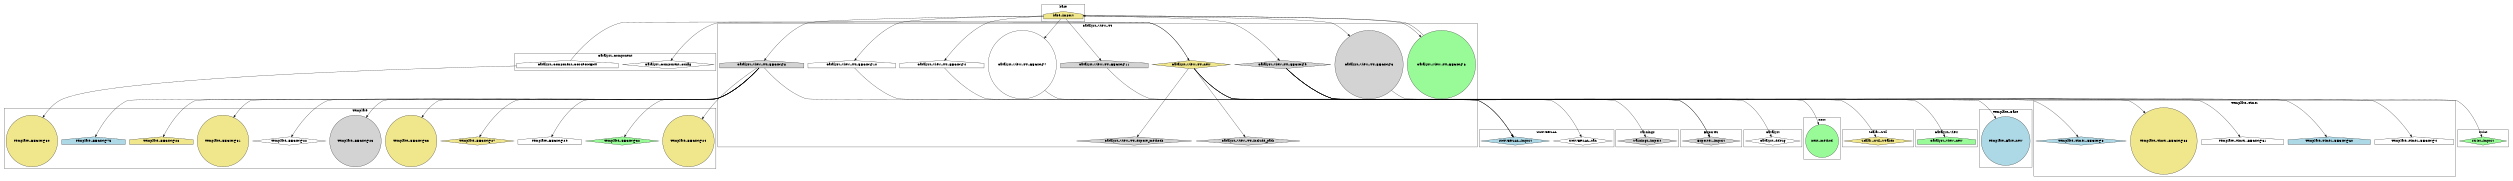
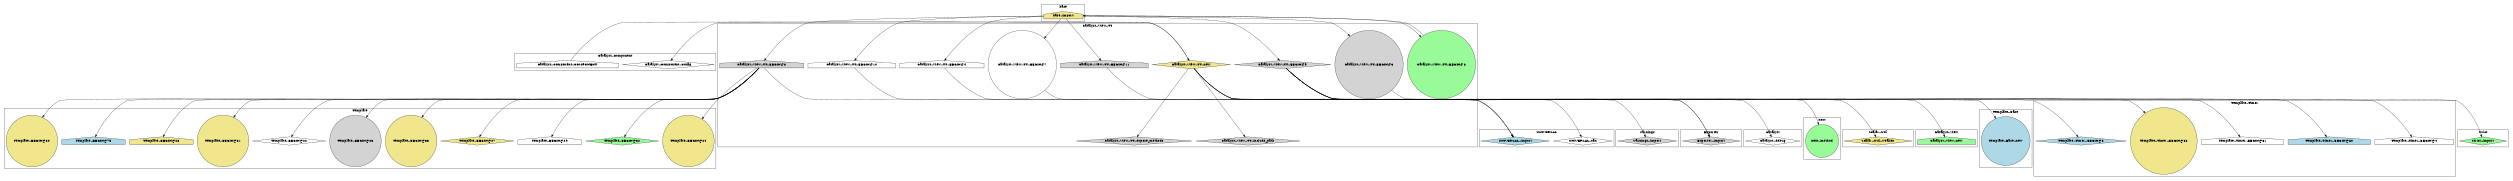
  digraph {
    node [fillcolor=white shape=diamond style=filled]
    "Catalyst::Component::COMPONENT" [shape=house]
    "Catalyst::Component::config"
    "Catalyst::debug"
    "next::method" [fillcolor=palegreen shape=circle]
    "Scalar::Util::weaken" [fillcolor=khaki]
    "UNIVERSAL::import" [fillcolor=lightblue]
    "UNIVERSAL::can"
    "warnings::import" [fillcolor=lightgrey]
    "Catalyst::View::TT::BEGIN@10" [shape=house]
    "Catalyst::View::TT::BEGIN@4" [shape=house]
    "Catalyst::View::TT::BEGIN@11" [fillcolor=lightgrey shape=house]
    "Catalyst::View::TT::BEGIN@8" [fillcolor=lightgrey shape=house]
    "Catalyst::View::TT::new" [fillcolor=khaki]
    "Catalyst::View::TT::BEGIN@6" [fillcolor=palegreen shape=circle]
    "Catalyst::View::TT::expose_methods" [fillcolor=lightgrey]
    "Catalyst::View::TT::BEGIN@9" [fillcolor=lightgrey]
    "Catalyst::View::TT::BEGIN@7" [shape=circle]
    "Catalyst::View::TT::BEGIN@3" [fillcolor=lightgrey shape=circle]
    "Catalyst::View::TT::include_path" [fillcolor=lightgrey]
    "base::import" [fillcolor=khaki shape=house]
    "Exporter::import" [fillcolor=lightgrey]
    "Catalyst::View::new" [fillcolor=palegreen shape=house]
    "Template::Base::new" [fillcolor=lightblue shape=circle]
    "Template::Timer::BEGIN@3" [fillcolor=lightblue]
    "Template::Timer::BEGIN@4" [shape=house]
    "Template::Timer::BEGIN@60" [fillcolor=lightblue shape=house]
    "Template::Timer::BEGIN@61" [shape=house]
    "Template::Timer::BEGIN@68" [fillcolor=khaki shape=circle]
    "strict::import" [fillcolor=palegreen]
    "Template::BEGIN@22"
    "Template::BEGIN@31" [fillcolor=khaki shape=circle]
    "Template::BEGIN@28" [fillcolor=khaki shape=house]
    n33 [fillcolor=lightblue label="Template::BEGIN@75" shape=house]
    "Template::BEGIN@24" [fillcolor=khaki shape=circle]
    "Template::BEGIN@32" [fillcolor=palegreen]
    "Template::BEGIN@29" [shape=house]
    "Template::BEGIN@27" [fillcolor=khaki]
    "Template::BEGIN@33" [fillcolor=khaki shape=circle]
    "Template::BEGIN@23" [fillcolor=lightgrey shape=circle]
    "Template::BEGIN@30" [fillcolor=khaki shape=circle]
    subgraph cluster_1 {
      label="Catalyst::Component"
      "Catalyst::Component::COMPONENT"
      "Catalyst::Component::config"
    }
    subgraph cluster_2 {
      label=Catalyst
      "Catalyst::debug"
    }
    subgraph cluster_3 {
      label=next
      "next::method"
    }
    subgraph cluster_4 {
      label="Scalar::Util"
      "Scalar::Util::weaken"
    }
    subgraph cluster_5 {
      label=UNIVERSAL
      "UNIVERSAL::import"
      "UNIVERSAL::can"
    }
    subgraph cluster_6 {
      label=warnings
      "warnings::import"
    }
    subgraph cluster_7 {
      label="Catalyst::View::TT"
      "Catalyst::View::TT::BEGIN@10"
      "Catalyst::View::TT::BEGIN@4"
      "Catalyst::View::TT::BEGIN@11"
      "Catalyst::View::TT::BEGIN@8"
      "Catalyst::View::TT::new"
      "Catalyst::View::TT::BEGIN@6"
      "Catalyst::View::TT::expose_methods"
      "Catalyst::View::TT::BEGIN@9"
      "Catalyst::View::TT::BEGIN@7"
      "Catalyst::View::TT::BEGIN@3"
      "Catalyst::View::TT::include_path"
    }
    subgraph cluster_8 {
      label=base
      "base::import"
    }
    subgraph cluster_9 {
      label=Exporter
      "Exporter::import"
    }
    subgraph cluster_10 {
      label="Catalyst::View"
      "Catalyst::View::new"
    }
    subgraph cluster_11 {
      label="Template::Base"
      "Template::Base::new"
    }
    subgraph cluster_12 {
      label="Template::Timer"
      "Template::Timer::BEGIN@3"
      "Template::Timer::BEGIN@4"
      "Template::Timer::BEGIN@60"
      "Template::Timer::BEGIN@61"
      "Template::Timer::BEGIN@68"
    }
    subgraph cluster_13 {
      label="strict"
      "strict::import"
    }
    subgraph cluster_14 {
      label=Template
      "Template::BEGIN@22"
      "Template::BEGIN@31"
      "Template::BEGIN@28"
      n33
      "Template::BEGIN@24"
      "Template::BEGIN@32"
      "Template::BEGIN@29"
      "Template::BEGIN@27"
      "Template::BEGIN@33"
      "Template::BEGIN@23"
      "Template::BEGIN@30"
    }
    "Catalyst::Component::COMPONENT" -> "Catalyst::View::TT::new"
    "Catalyst::View::TT::BEGIN@10" -> "UNIVERSAL::import"
    "Catalyst::View::TT::BEGIN@4" -> "warnings::import"
    "Catalyst::View::TT::BEGIN@11" -> "Exporter::import"
    "Catalyst::View::TT::BEGIN@8" -> "UNIVERSAL::import"
    "Catalyst::View::TT::BEGIN@8" -> "Template::BEGIN@22"
    "Catalyst::View::TT::BEGIN@8" -> "Template::BEGIN@31"
    "Catalyst::View::TT::BEGIN@8" -> "Template::BEGIN@28"
    "Catalyst::View::TT::BEGIN@8" -> n33
    "Catalyst::View::TT::BEGIN@8" -> "Template::BEGIN@24"
    "Catalyst::View::TT::BEGIN@8" -> "Template::BEGIN@32"
    "Catalyst::View::TT::BEGIN@8" -> "Template::BEGIN@29"
    "Catalyst::View::TT::BEGIN@8" -> "Template::BEGIN@27"
    "Catalyst::View::TT::BEGIN@8" -> "Template::BEGIN@33"
    "Catalyst::View::TT::BEGIN@8" -> "Template::BEGIN@23"
-   "Catalyst::Component::COMPONENT" -> "Template::BEGIN@30"
+   "Catalyst::View::TT::BEGIN@8" -> "Template::BEGIN@30"
    "Catalyst::View::TT::new" -> "Catalyst::Component::config"
    "Catalyst::View::TT::new" -> "Catalyst::debug"
    "Catalyst::View::TT::new" -> "next::method"
    "Catalyst::View::TT::new" -> "Scalar::Util::weaken"
    "Catalyst::View::TT::new" -> "Catalyst::View::TT::expose_methods"
    "Catalyst::View::TT::new" -> "Catalyst::View::TT::include_path"
    "Catalyst::View::TT::new" -> "Catalyst::View::new"
    "Catalyst::View::TT::new" -> "Template::Base::new"
    "Catalyst::View::TT::BEGIN@6" -> "base::import"
    "Catalyst::View::TT::BEGIN@9" -> "UNIVERSAL::import"
    "Catalyst::View::TT::BEGIN@9" -> "UNIVERSAL::can"
    "Catalyst::View::TT::BEGIN@9" -> "Template::Timer::BEGIN@3"
    "Catalyst::View::TT::BEGIN@9" -> "Template::Timer::BEGIN@4"
    "Catalyst::View::TT::BEGIN@9" -> "Template::Timer::BEGIN@60"
    "Catalyst::View::TT::BEGIN@9" -> "Template::Timer::BEGIN@61"
    "Catalyst::View::TT::BEGIN@9" -> "Template::Timer::BEGIN@68"
    "Catalyst::View::TT::BEGIN@7" -> "Exporter::import"
    "Catalyst::View::TT::BEGIN@3" -> "strict::import"
    "base::import" -> "Catalyst::View::TT::BEGIN@10"
    "base::import" -> "Catalyst::View::TT::BEGIN@4"
    "base::import" -> "Catalyst::View::TT::BEGIN@11"
    "base::import" -> "Catalyst::View::TT::BEGIN@8"
    "base::import" -> "Catalyst::View::TT::BEGIN@6"
    "base::import" -> "Catalyst::View::TT::BEGIN@9"
    "base::import" -> "Catalyst::View::TT::BEGIN@7"
    "base::import" -> "Catalyst::View::TT::BEGIN@3"
  }
